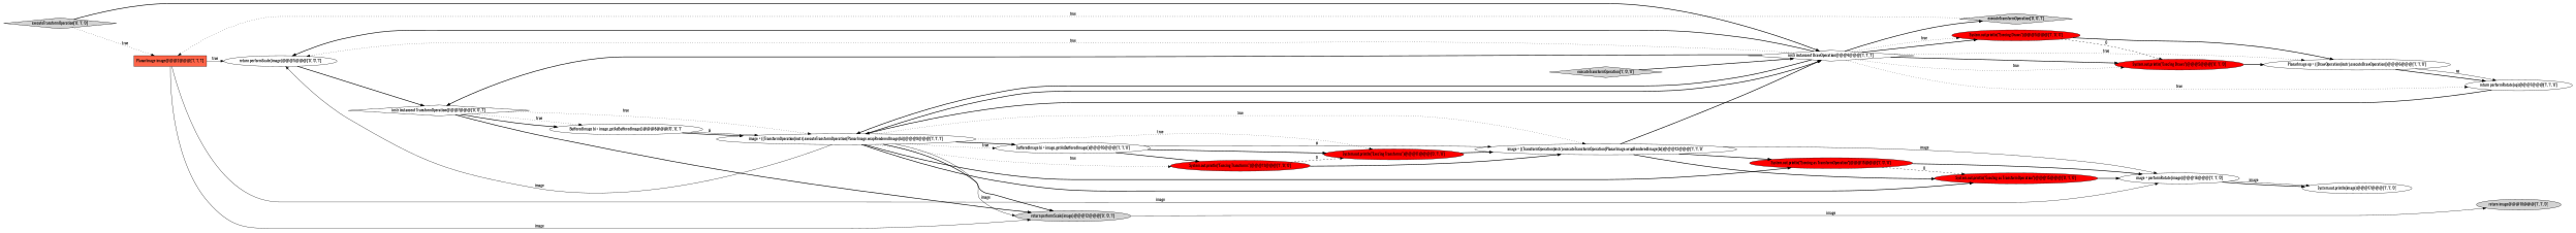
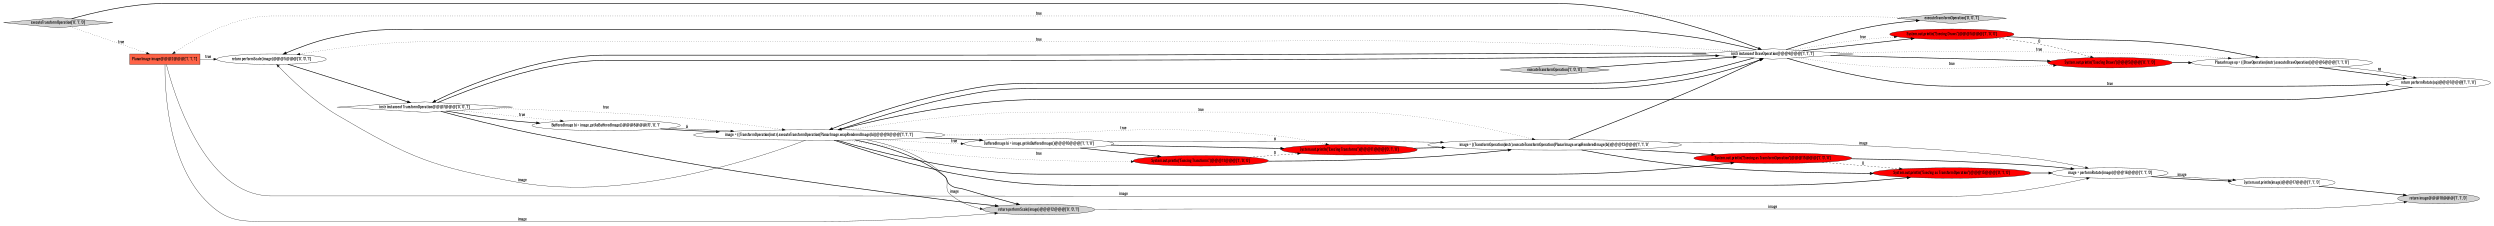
  digraph {
    fontname=Oswald
    rankdir=LR
    node [fillcolor=white fontname=Oswald shape=ellipse style=filled]
    edge [fontname=Oswald style=bold]
    n1 [fillcolor=tomato label="PlanarImage image@@@2@@@['1', '1', '1']" shape=box]
    n2 [label="image = performRotate(image)@@@16@@@['1', '1', '0']"]
    n3 [fillcolor=lightgray label="return performScale(image)@@@12@@@['0', '0', '1']"]
    n4 [label="return performScale(image)@@@5@@@['0', '0', '1']"]
    n5 [label="System.out.println(image)@@@17@@@['1', '1', '0']"]
    n6 [fillcolor=lightgray label="return image@@@18@@@['1', '1', '0']"]
    n7 [label="instr instanceof TransformOperation@@@7@@@['0', '0', '1']" shape=diamond]
    n8 [label="PlanarImage op = ((DrawOperation)instr).executeDrawOperation()@@@6@@@['1', '1', '0']"]
    n9 [label="return performRotate(op)@@@7@@@['1', '1', '0']"]
    n10 [label="image = ((TransformOperation)instr).executeTransformOperation(PlanarImage.wrapRenderedImage(bi))@@@9@@@['1', '1', '1']"]
    n11 [label="image = ((TransformOperation)instr).executeTransformOperation(PlanarImage.wrapRenderedImage(bi))@@@12@@@['1', '1', '0']"]
    n12 [fillcolor=red label="System.out.println(\"Exec'ing as TransformOperation\")@@@15@@@['0', '1', '0']"]
    n13 [fillcolor=red label="System.out.println(\"Execing as TransformOperation\")@@@15@@@['1', '0', '0']"]
    n14 [label="instr instanceof DrawOperation@@@4@@@['1', '1', '1']" shape=diamond]
    n15 [fillcolor=red label="System.out.println(\"Exec'ing Draws\")@@@5@@@['0', '1', '0']"]
    n16 [fillcolor=red label="System.out.println(\"Execing Draws\")@@@5@@@['1', '0', '0']"]
    n17 [fillcolor=lightgray label="executeTransformOperation['0', '0', '1']" shape=diamond]
    n18 [fillcolor=lightgray label="executeTransformOperation['1', '0', '0']" shape=diamond]
    n19 [label="BufferedImage bi = image.getAsBufferedImage()@@@8@@@['0', '0', '1']"]
    n20 [fillcolor=red label="System.out.println(\"Execing Transforms\")@@@11@@@['1', '0', '0']"]
    n21 [fillcolor=red label="System.out.println(\"Exec'ing Transforms\")@@@11@@@['0', '1', '0']"]
    n22 [label="BufferedImage bi = image.getAsBufferedImage()@@@10@@@['1', '1', '0']"]
    n23 [fillcolor=lightgray label="executeTransformOperation['0', '1', '0']" shape=diamond]
    n1 -> n2 [label=image style=solid]
    n1 -> n3 [label=image style=solid]
    n1 -> n4 [label=true style=solid]
    n2 -> n5 [label=image style=solid]
    n2 -> n5
    n3 -> n6 [label=image style=solid]
    n4 -> n7
+   n5 -> n6
    n7 -> n3
    n7 -> n10 [label=true style=dotted]
+   n7 -> n14
    n7 -> n19
    n7 -> n19 [label=true style=dotted]
    n8 -> n9 [label=op style=solid]
    n8 -> n9
    n9 -> n10
    n10 -> n3
    n10 -> n3 [label=image style=solid]
    n10 -> n4 [label=image style=solid]
    n10 -> n11 [label=true style=dotted]
    n10 -> n12
    n10 -> n13
    n10 -> n14
    n10 -> n20 [label=true style=dotted]
    n10 -> n21 [label=true style=dotted]
    n10 -> n22 [label=true style=dotted]
    n10 -> n22
    n11 -> n2 [label=image style=solid]
    n11 -> n12
    n11 -> n13
    n11 -> n14
    n12 -> n2
    n13 -> n2
    n13 -> n12 [label=0 style=dashed]
    n14 -> n4
    n14 -> n4 [label=true style=dotted]
    n14 -> n7
    n14 -> n8 [label=true style=dotted]
-   n14 -> n9 [label=true style=dotted]
+   n14 -> n9 [label=true]
    n14 -> n10
    n14 -> n15
    n14 -> n15 [label=true style=dotted]
    n14 -> n16
    n14 -> n16 [label=true style=dotted]
    n14 -> n17
    n15 -> n8
    n16 -> n8
    n16 -> n15 [label=0 style=dashed]
    n17 -> n1 [label=true style=dotted]
    n18 -> n14
    n19 -> n10 [label=bi style=solid]
    n19 -> n10
    n20 -> n11
    n20 -> n21 [label=0 style=dashed]
    n21 -> n11
    n22 -> n11 [label=bi style=solid]
    n22 -> n20
    n22 -> n21
    n23 -> n1 [label=true style=dotted]
    n23 -> n14
  }
